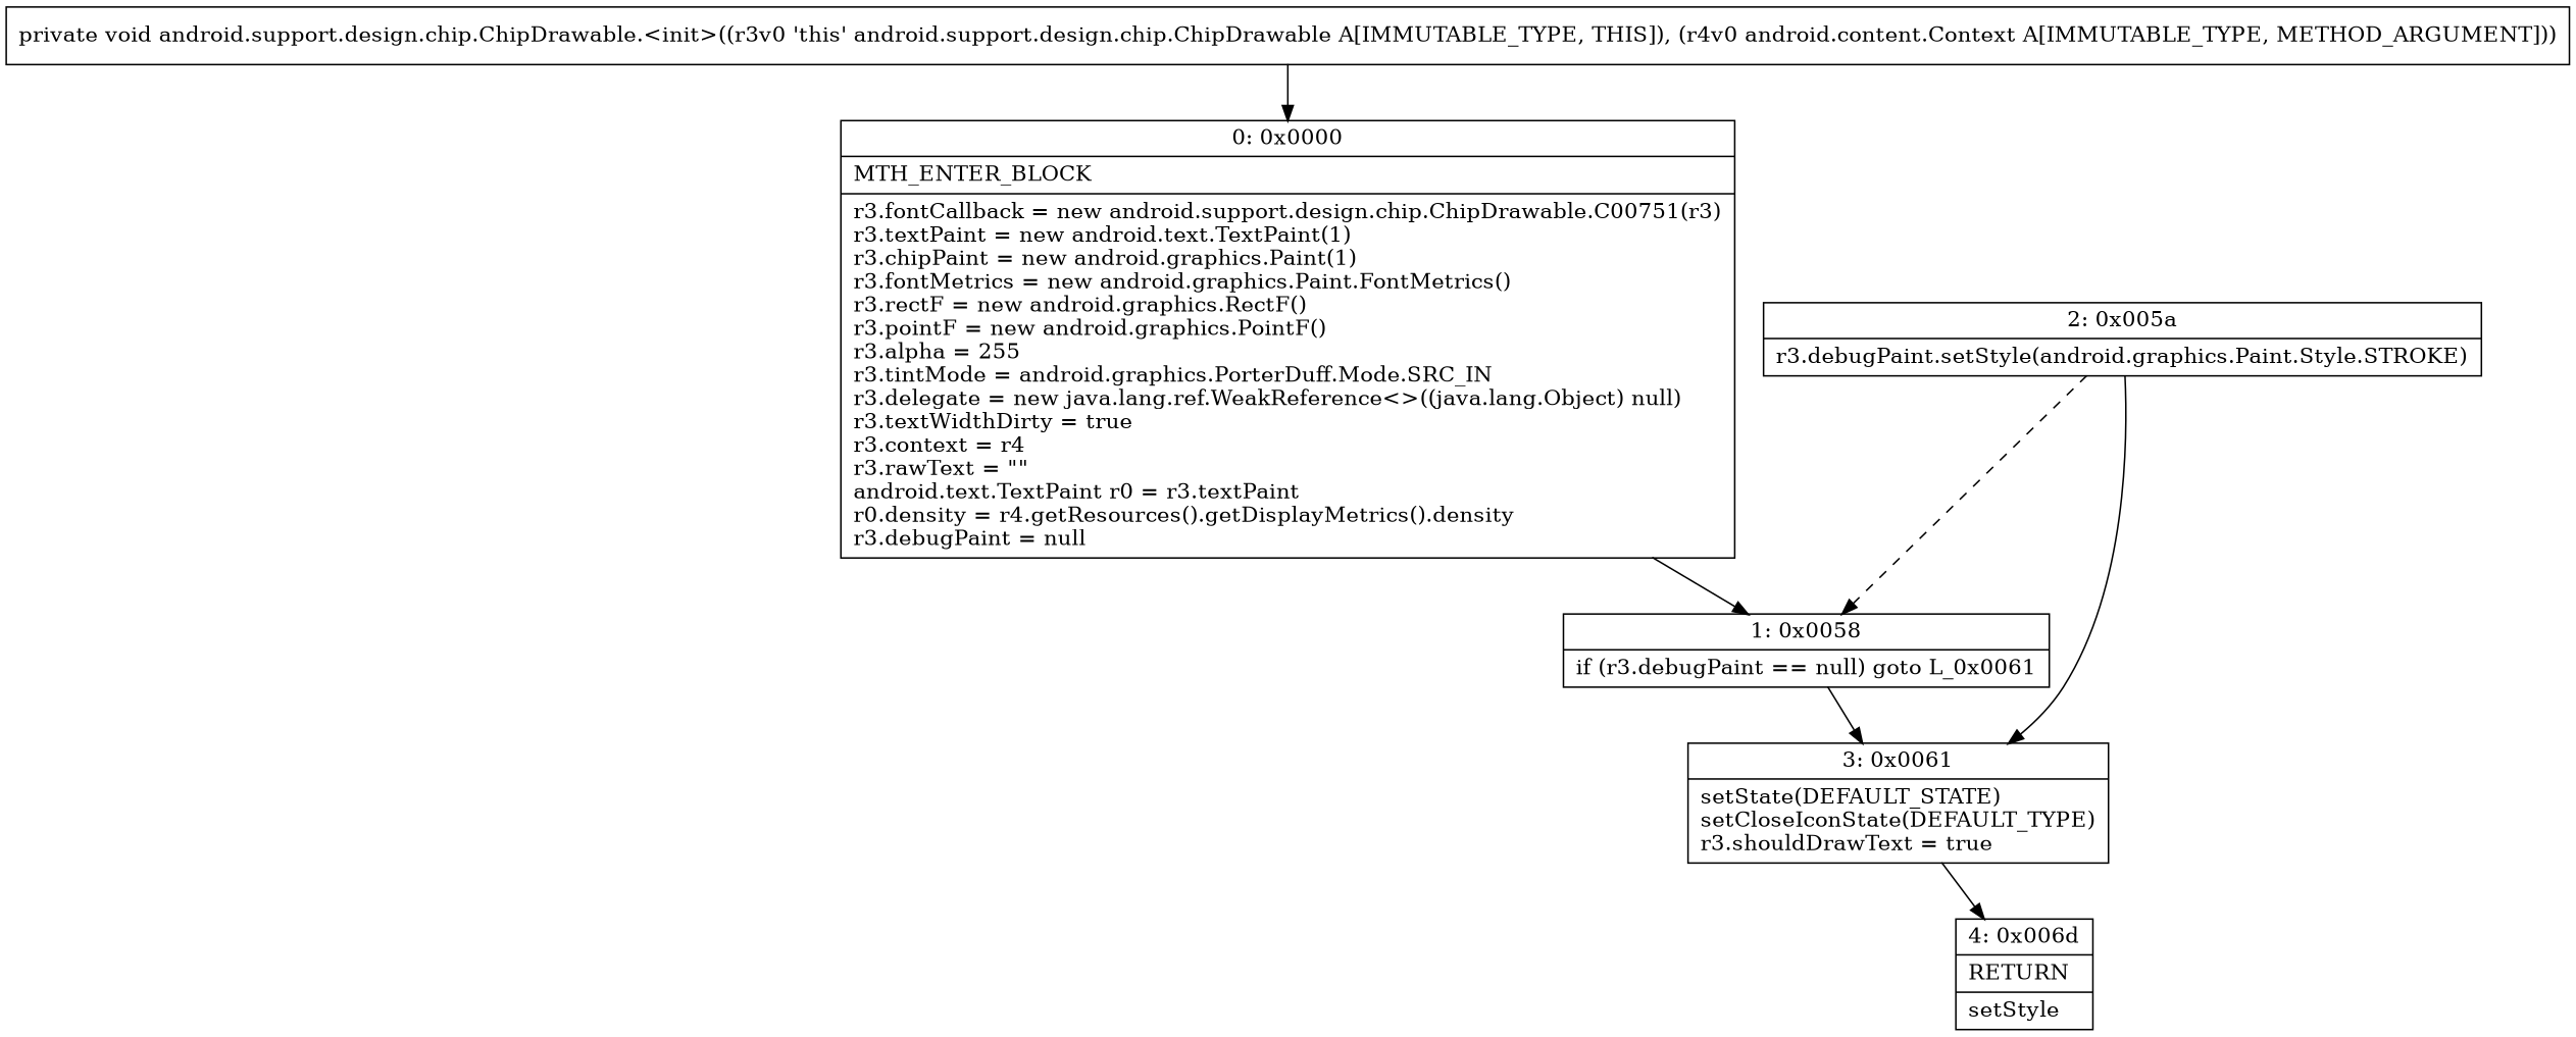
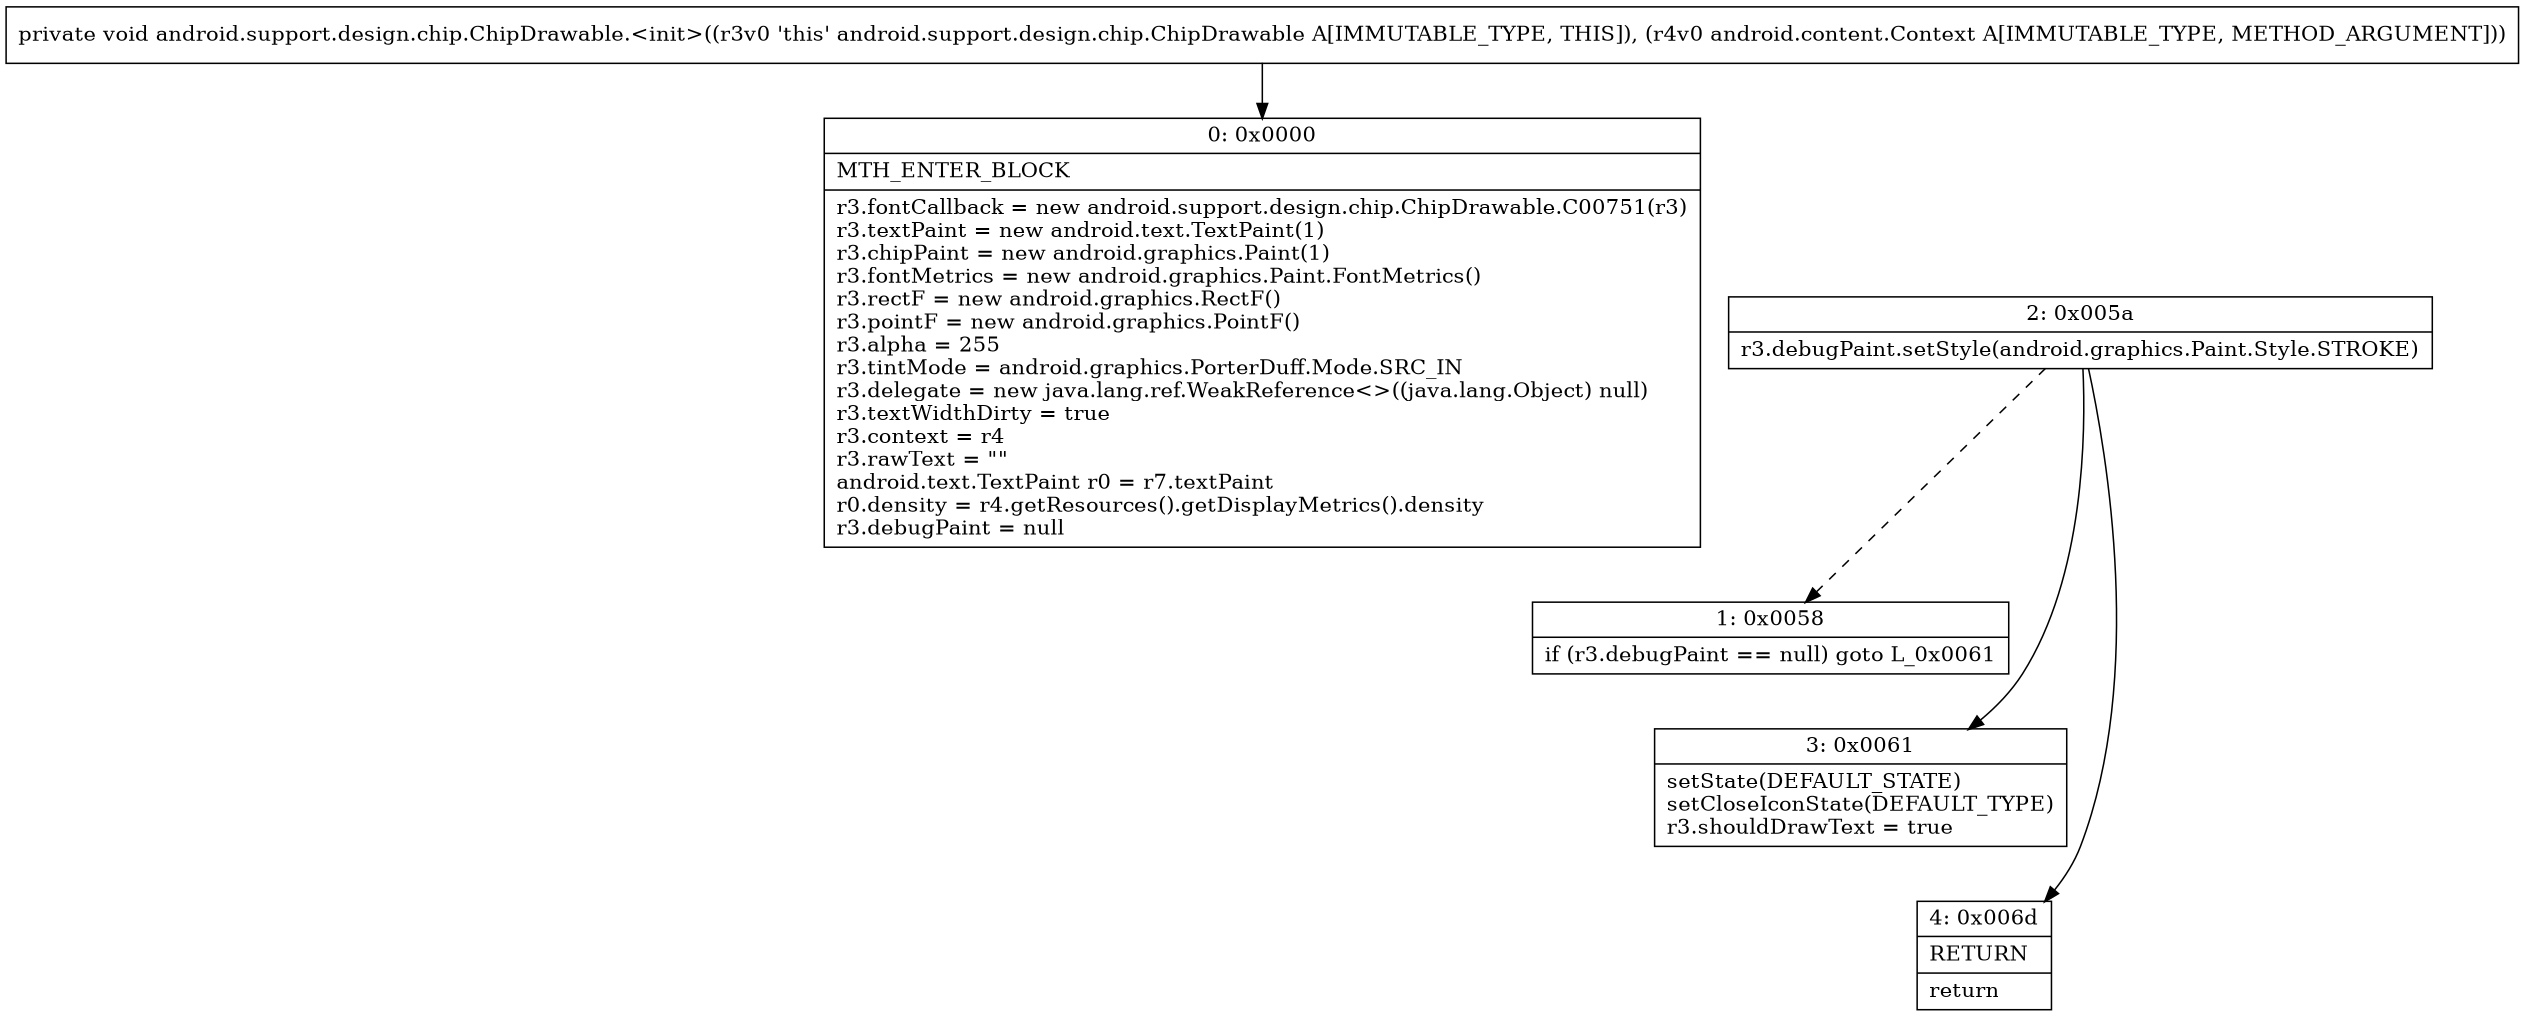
  digraph {
    node [shape=record]
-   n1 [label="{0\:\ 0x0000|MTH_ENTER_BLOCK\l|r3.fontCallback = new android.support.design.chip.ChipDrawable.C00751(r3)\lr3.textPaint = new android.text.TextPaint(1)\lr3.chipPaint = new android.graphics.Paint(1)\lr3.fontMetrics = new android.graphics.Paint.FontMetrics()\lr3.rectF = new android.graphics.RectF()\lr3.pointF = new android.graphics.PointF()\lr3.alpha = 255\lr3.tintMode = android.graphics.PorterDuff.Mode.SRC_IN\lr3.delegate = new java.lang.ref.WeakReference\<\>((java.lang.Object) null)\lr3.textWidthDirty = true\lr3.context = r4\lr3.rawText = \"\"\landroid.text.TextPaint r0 = r3.textPaint\lr0.density = r4.getResources().getDisplayMetrics().density\lr3.debugPaint = null\l}"]
+   n1 [label="{0\:\ 0x0000|MTH_ENTER_BLOCK\l|r3.fontCallback = new android.support.design.chip.ChipDrawable.C00751(r3)\lr3.textPaint = new android.text.TextPaint(1)\lr3.chipPaint = new android.graphics.Paint(1)\lr3.fontMetrics = new android.graphics.Paint.FontMetrics()\lr3.rectF = new android.graphics.RectF()\lr3.pointF = new android.graphics.PointF()\lr3.alpha = 255\lr3.tintMode = android.graphics.PorterDuff.Mode.SRC_IN\lr3.delegate = new java.lang.ref.WeakReference\<\>((java.lang.Object) null)\lr3.textWidthDirty = true\lr3.context = r4\lr3.rawText = \"\"\landroid.text.TextPaint r0 = r7.textPaint\lr0.density = r4.getResources().getDisplayMetrics().density\lr3.debugPaint = null\l}"]
    n2 [label="{1\:\ 0x0058|if (r3.debugPaint == null) goto L_0x0061\l}"]
    n3 [label="{3\:\ 0x0061|setState(DEFAULT_STATE)\lsetCloseIconState(DEFAULT_TYPE)\lr3.shouldDrawText = true\l}"]
    n4 [label="{2\:\ 0x005a|r3.debugPaint.setStyle(android.graphics.Paint.Style.STROKE)\l}"]
-   n5 [label="{4\:\ 0x006d|RETURN\l|setStyle\l}"]
+   n5 [label="{4\:\ 0x006d|RETURN\l|return\l}"]
    n6 [label="{private void android.support.design.chip.ChipDrawable.\<init\>((r3v0 'this' android.support.design.chip.ChipDrawable A[IMMUTABLE_TYPE, THIS]), (r4v0 android.content.Context A[IMMUTABLE_TYPE, METHOD_ARGUMENT])) }"]
-   n1 -> n2
-   n2 -> n3
-   n3 -> n5
+   n4 -> n5
    n4 -> n2 [style=dashed]
    n4 -> n3
    n6 -> n1
  }
